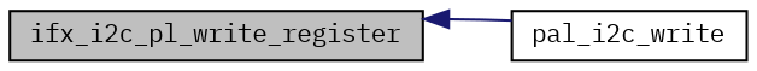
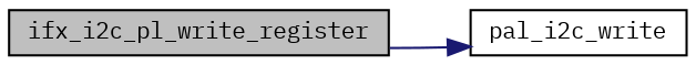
  digraph {
    rankdir=LR
    fontname="IBM Plex Mono"
    node [color=black fontname="IBM Plex Mono" fontsize=10 shape=record style=filled]
    n1 [fillcolor=grey75 fontcolor=black height=0.2 label=ifx_i2c_pl_write_register width=0.4]
    n2 [fillcolor=white height=0.2 label=pal_i2c_write width=0.4]
-   n2 -> n1 [color=midnightblue fontname="IBM Plex Mono" fontsize=10 labelfontname=Helvetica labelfontsize=10 style=solid]
+   n1 -> n2 [color=midnightblue fontname="IBM Plex Mono" fontsize=10 labelfontname=Helvetica labelfontsize=10 style=solid]
  }
